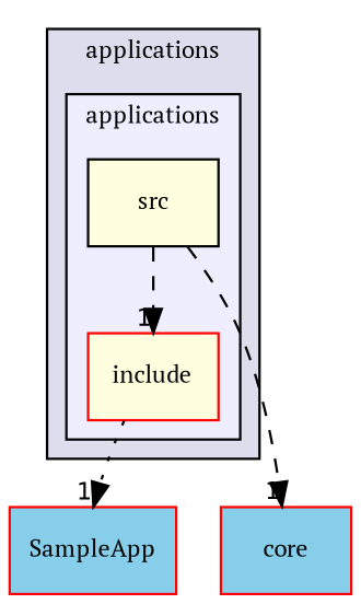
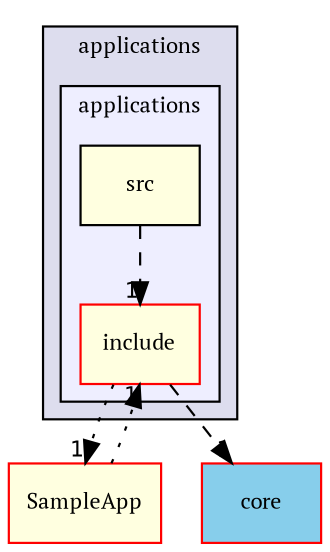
  digraph {
    compound=true
    fontname="PT Serif"
    node [color=red fillcolor=lightyellow fontname="PT Serif" fontsize=10 shape=box style=filled]
    edge [fontname="PT Serif" headlabel=1 labeldistance=1.5 labelfontname=Helvetica labelfontsize=10 style=dotted]
    n1 [label=include]
    n2 [color=black label=src]
-   n3 [fillcolor=skyblue label=SampleApp]
+   n3 [label=SampleApp]
    n4 [fillcolor=skyblue label=core]
    subgraph cluster_1 {
      bgcolor="#ddddee"
      fontsize=10
      label=applications
      pencolor=black
      subgraph cluster_2 {
        bgcolor="#eeeeff"
        fontsize=10
        label=applications
        pencolor=black
        n1
        n2
      }
    }
    n1 -> n3
-   n2 -> n4 [style=dashed]
+   n1 -> n4 [style=dashed]
    n2 -> n1 [style=dashed]
+   n3 -> n1
  }
